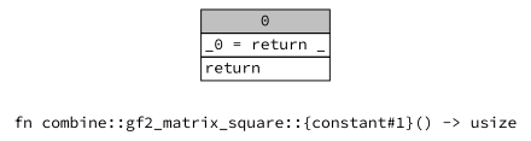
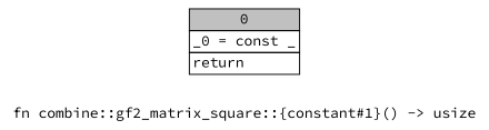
  digraph {
    fontname="Source Code Pro"
    label=<fn combine::gf2_matrix_square::{constant#1}() -&gt; usize<br align="left"/>>
    rankdir=LR
-   n1 [fontname="Source Code Pro" label=<<table border="0" cellborder="1" cellspacing="0"><tr><td bgcolor="gray" align="center" colspan="1">0</td></tr><tr><td align="left" balign="left">_0 = return _<br/></td></tr><tr><td align="left">return</td></tr></table>> shape=none]
+   n1 [fontname="Source Code Pro" label=<<table border="0" cellborder="1" cellspacing="0"><tr><td bgcolor="gray" align="center" colspan="1">0</td></tr><tr><td align="left" balign="left">_0 = const _<br/></td></tr><tr><td align="left">return</td></tr></table>> shape=none]
  }
